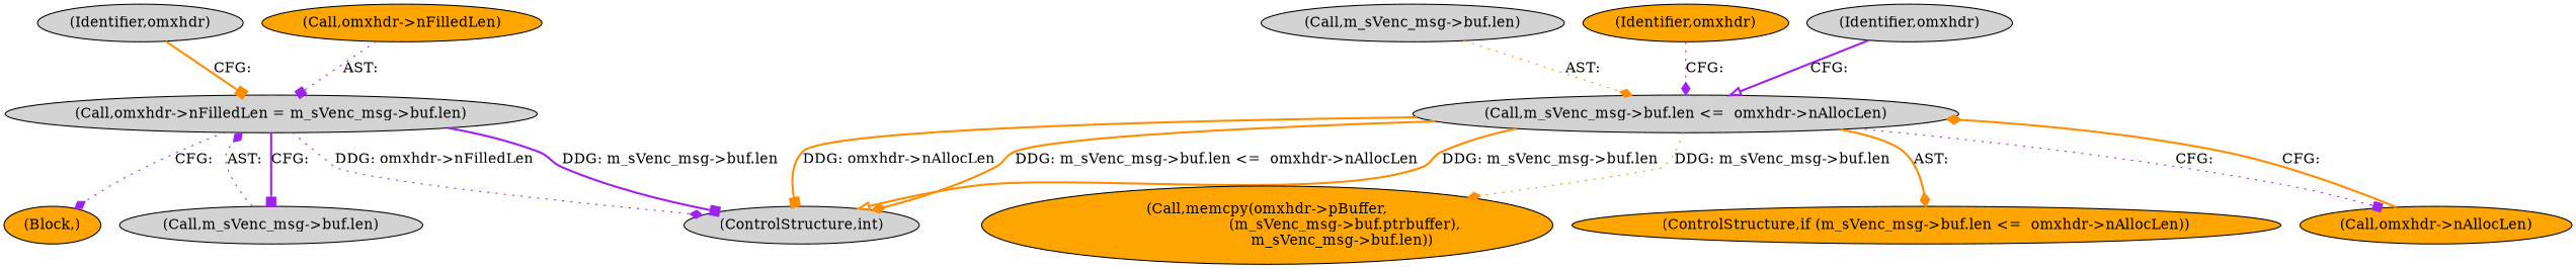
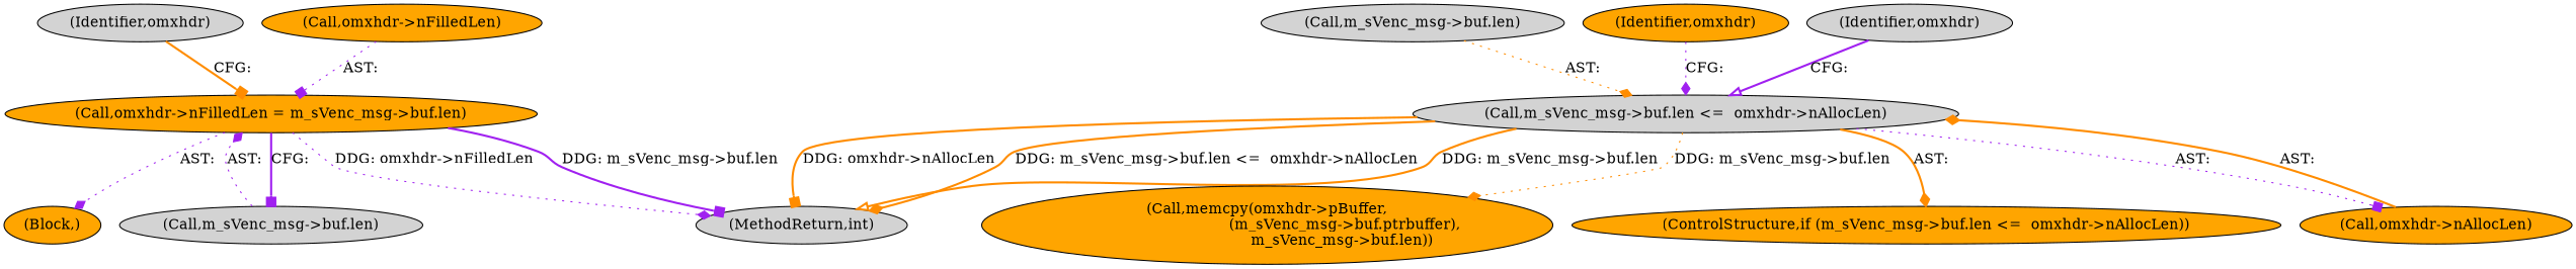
  digraph {
    node [fillcolor=orange style=filled]
    edge [arrowhead=diamond color=purple style=bold]
-   n1 [fillcolor=lightgrey label="(Call,omxhdr->nFilledLen = m_sVenc_msg->buf.len)"]
-   n2 [fillcolor=lightgrey label="(ControlStructure,int)"]
+   n1 [label="(Call,omxhdr->nFilledLen = m_sVenc_msg->buf.len)"]
+   n2 [fillcolor=lightgrey label="(MethodReturn,int)"]
    n3 [label="(Block,)"]
    n4 [fillcolor=lightgrey label="(Call,m_sVenc_msg->buf.len)"]
    n5 [fillcolor=lightgrey label="(Call,m_sVenc_msg->buf.len <=  omxhdr->nAllocLen)"]
    n6 [label="(Call,memcpy(omxhdr->pBuffer,\n                                 (m_sVenc_msg->buf.ptrbuffer),\n                                m_sVenc_msg->buf.len))"]
    n7 [label="(ControlStructure,if (m_sVenc_msg->buf.len <=  omxhdr->nAllocLen))"]
    n8 [label="(Call,omxhdr->nAllocLen)"]
    n9 [fillcolor=lightgrey label="(Identifier,omxhdr)"]
    n10 [fillcolor=lightgrey label="(Identifier,omxhdr)"]
    n11 [label="(Call,omxhdr->nFilledLen)"]
    n12 [fillcolor=lightgrey label="(Call,m_sVenc_msg->buf.len)"]
    n13 [label="(Identifier,omxhdr)"]
    n1 -> n2 [arrowhead=box label="DDG: m_sVenc_msg->buf.len"]
    n1 -> n2 [label="DDG: omxhdr->nFilledLen" style=dotted]
-   n1 -> n3 [label="CFG: " style=dotted]
+   n1 -> n3 [label="AST: " style=dotted]
    n1 -> n4 [arrowhead=box label="CFG: "]
    n4 -> n1 [label="AST: " style=dotted]
    n5 -> n2 [arrowhead=onormal color=darkorange label="DDG: m_sVenc_msg->buf.len"]
    n5 -> n2 [arrowhead=box color=darkorange label="DDG: omxhdr->nAllocLen"]
    n5 -> n2 [color=darkorange label="DDG: m_sVenc_msg->buf.len <=  omxhdr->nAllocLen"]
    n5 -> n6 [color=darkorange label="DDG: m_sVenc_msg->buf.len" style=dotted]
    n5 -> n7 [color=darkorange label="AST: "]
-   n5 -> n8 [arrowhead=box label="CFG: " style=dotted]
-   n8 -> n5 [color=darkorange label="CFG: "]
+   n5 -> n8 [arrowhead=box label="AST: " style=dotted]
+   n8 -> n5 [color=darkorange label="AST: "]
    n9 -> n5 [arrowhead=onormal label="CFG: "]
    n10 -> n1 [arrowhead=box color=darkorange label="CFG: "]
    n11 -> n1 [arrowhead=box label="AST: " style=dotted]
    n12 -> n5 [color=darkorange label="AST: " style=dotted]
    n13 -> n5 [label="CFG: " style=dotted]
  }
